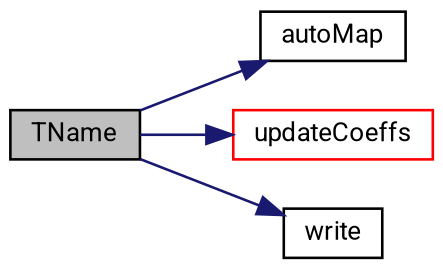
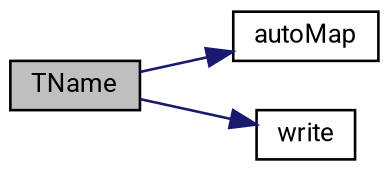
  digraph {
    fontname=Roboto
    rankdir=LR
    node [color=black fontname=Roboto fontsize=10 shape=record]
    edge [color=midnightblue fontname=Roboto fontsize=10 labelfontname=Helvetica labelfontsize=10 style=solid]
    n1 [fillcolor=grey75 fontcolor=black height=0.2 label=TName style=filled width=0.4]
    n2 [height=0.2 label=autoMap width=0.4]
-   n3 [color=red height=0.2 label=updateCoeffs width=0.4]
    n4 [height=0.2 label=write width=0.4]
    n1 -> n2
-   n1 -> n3
    n1 -> n4
  }
